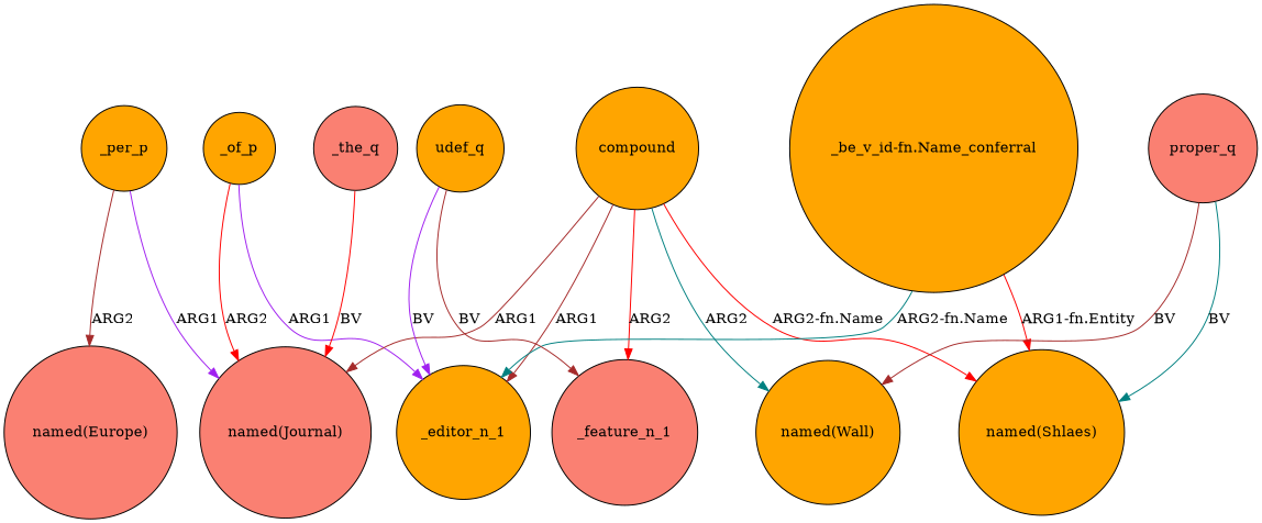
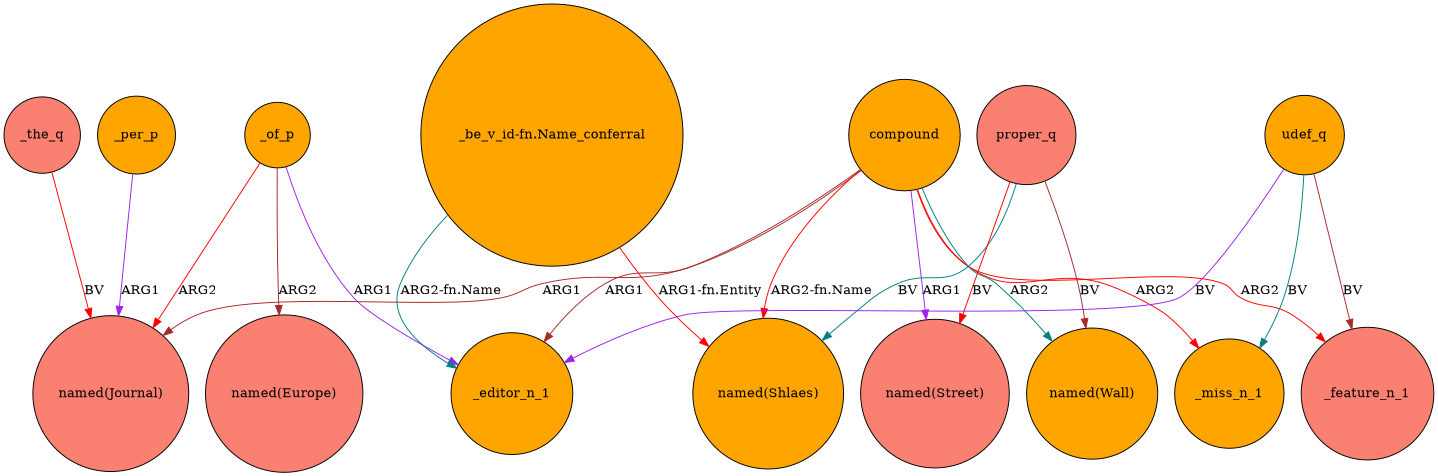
  digraph {
    node [fillcolor=orange shape=circle style=filled]
    edge [color=red]
    "named(Journal)" [fillcolor=salmon]
    _of_p
    _editor_n_1
    compound
    "named(Shlaes)"
+   _miss_n_1
    _feature_n_1 [fillcolor=salmon]
    "named(Wall)"
+   "named(Street)" [fillcolor=salmon]
    "_be_v_id-fn.Name_conferral"
    proper_q [fillcolor=salmon]
    "named(Europe)" [fillcolor=salmon]
    udef_q
    _per_p
    _the_q [fillcolor=salmon]
    _of_p -> "named(Journal)" [label=ARG2]
    _of_p -> _editor_n_1 [color=purple label=ARG1]
    compound -> "named(Journal)" [color=brown label=ARG1]
    compound -> _editor_n_1 [color=brown label=ARG1]
    compound -> "named(Shlaes)" [label="ARG2-fn.Name"]
+   compound -> _miss_n_1 [label=ARG2]
    compound -> _feature_n_1 [label=ARG2]
    compound -> "named(Wall)" [color=teal label=ARG2]
+   compound -> "named(Street)" [color=purple label=ARG1]
    "_be_v_id-fn.Name_conferral" -> _editor_n_1 [color=teal label="ARG2-fn.Name"]
    "_be_v_id-fn.Name_conferral" -> "named(Shlaes)" [label="ARG1-fn.Entity"]
    proper_q -> "named(Shlaes)" [color=teal label=BV]
    proper_q -> "named(Wall)" [color=brown label=BV]
+   proper_q -> "named(Street)" [label=BV]
    udef_q -> _editor_n_1 [color=purple label=BV]
+   udef_q -> _miss_n_1 [color=teal label=BV]
    udef_q -> _feature_n_1 [color=brown label=BV]
    _per_p -> "named(Journal)" [color=purple label=ARG1]
-   _per_p -> "named(Europe)" [color=brown label=ARG2]
+   _of_p -> "named(Europe)" [color=brown label=ARG2]
    _the_q -> "named(Journal)" [label=BV]
  }
